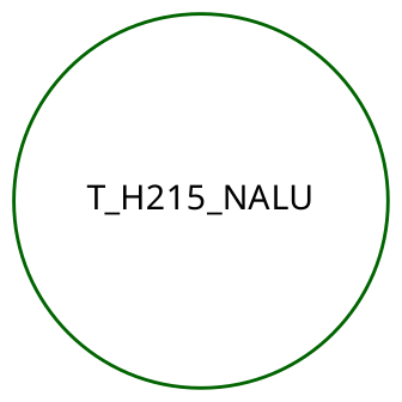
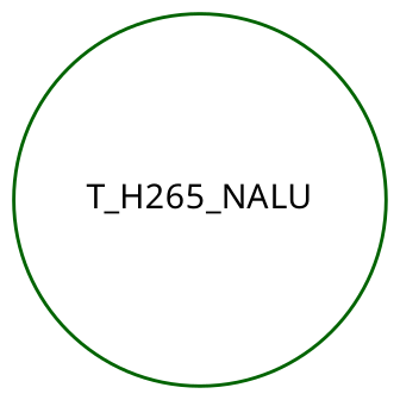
  digraph {
    rankdir=LR
    fontname="Noto Sans"
-   n1 [color=darkgreen fillcolor=white fontname="Noto Sans" fontsize=10 height=0.2 label=T_H215_NALU shape=circle style=filled width=0.4]
+   n1 [color=darkgreen fillcolor=white fontname="Noto Sans" fontsize=10 height=0.2 label=T_H265_NALU shape=circle style=filled width=0.4]
  }
